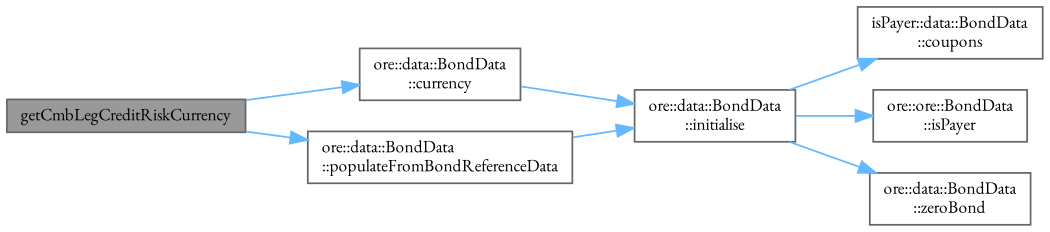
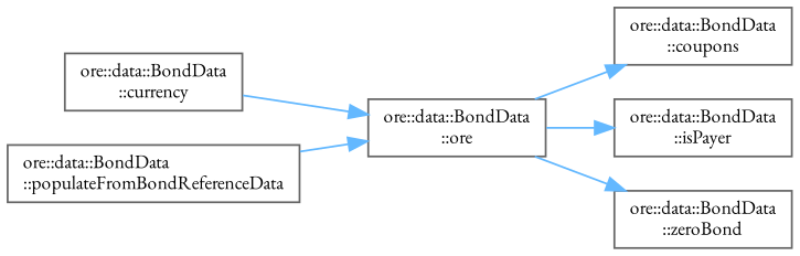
  digraph {
    fontname="EB Garamond"
    rankdir=LR
    node [color=grey40 fillcolor=white fontname="EB Garamond" fontsize=10 shape=box style=filled]
    edge [color=steelblue1 fontname="EB Garamond" fontsize=10 labelfontname=Helvetica labelfontsize=10 style=solid]
-   n1 [color=gray40 fillcolor=grey60 fontcolor=black height=0.2 label=getCmbLegCreditRiskCurrency width=0.4]
    n2 [height=0.2 label="ore::data::BondData\l::currency" width=0.4]
    n3 [height=0.2 label="ore::data::BondData\l::populateFromBondReferenceData" width=0.4]
-   n4 [height=0.2 label="ore::data::BondData\l::initialise" width=0.4]
-   n5 [height=0.2 label="isPayer::data::BondData\l::coupons" width=0.4]
-   n6 [height=0.2 label="ore::ore::BondData\l::isPayer" width=0.4]
+   n4 [height=0.2 label="ore::data::BondData\l::ore" width=0.4]
+   n5 [height=0.2 label="ore::data::BondData\l::coupons" width=0.4]
+   n6 [height=0.2 label="ore::data::BondData\l::isPayer" width=0.4]
    n7 [height=0.2 label="ore::data::BondData\l::zeroBond" width=0.4]
-   n1 -> n2
-   n1 -> n3
    n2 -> n4
    n3 -> n4
    n4 -> n5
    n4 -> n6
    n4 -> n7
  }
